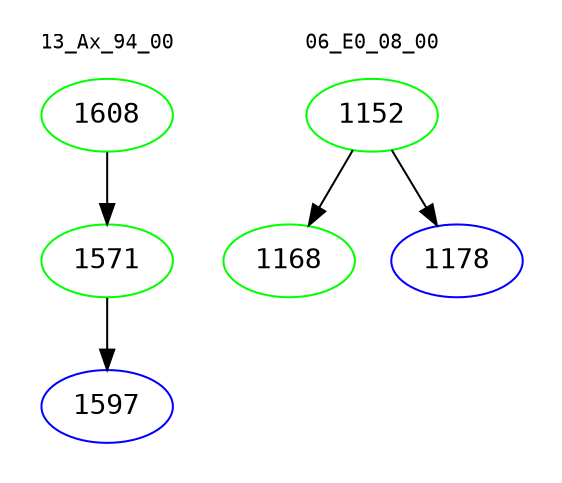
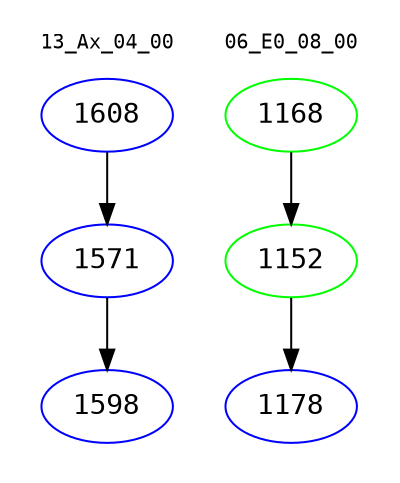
  digraph {
    fontname="DejaVu Sans Mono"
    node [color=green fontname="DejaVu Sans Mono"]
    edge [color=black fontname="DejaVu Sans Mono"]
-   n1 [label=1608]
-   n2 [label=1571]
-   n3 [color=blue label=1597]
+   n1 [color=blue label=1608]
+   n2 [color=blue label=1571]
+   n3 [color=blue label=1598]
    n4 [label=1168]
    n5 [label=1152]
    n6 [color=blue label=1178]
    subgraph cluster_1 {
      color=white
      fontsize=10
-     label="13_Ax_94_00"
+     label="13_Ax_04_00"
      n1
      n2
      n3
    }
    subgraph cluster_2 {
      color=white
      fontsize=10
      label="06_E0_08_00"
      n4
      n5
      n6
    }
    n1 -> n2
    n2 -> n3
-   n5 -> n4
+   n4 -> n5
    n5 -> n6
  }
